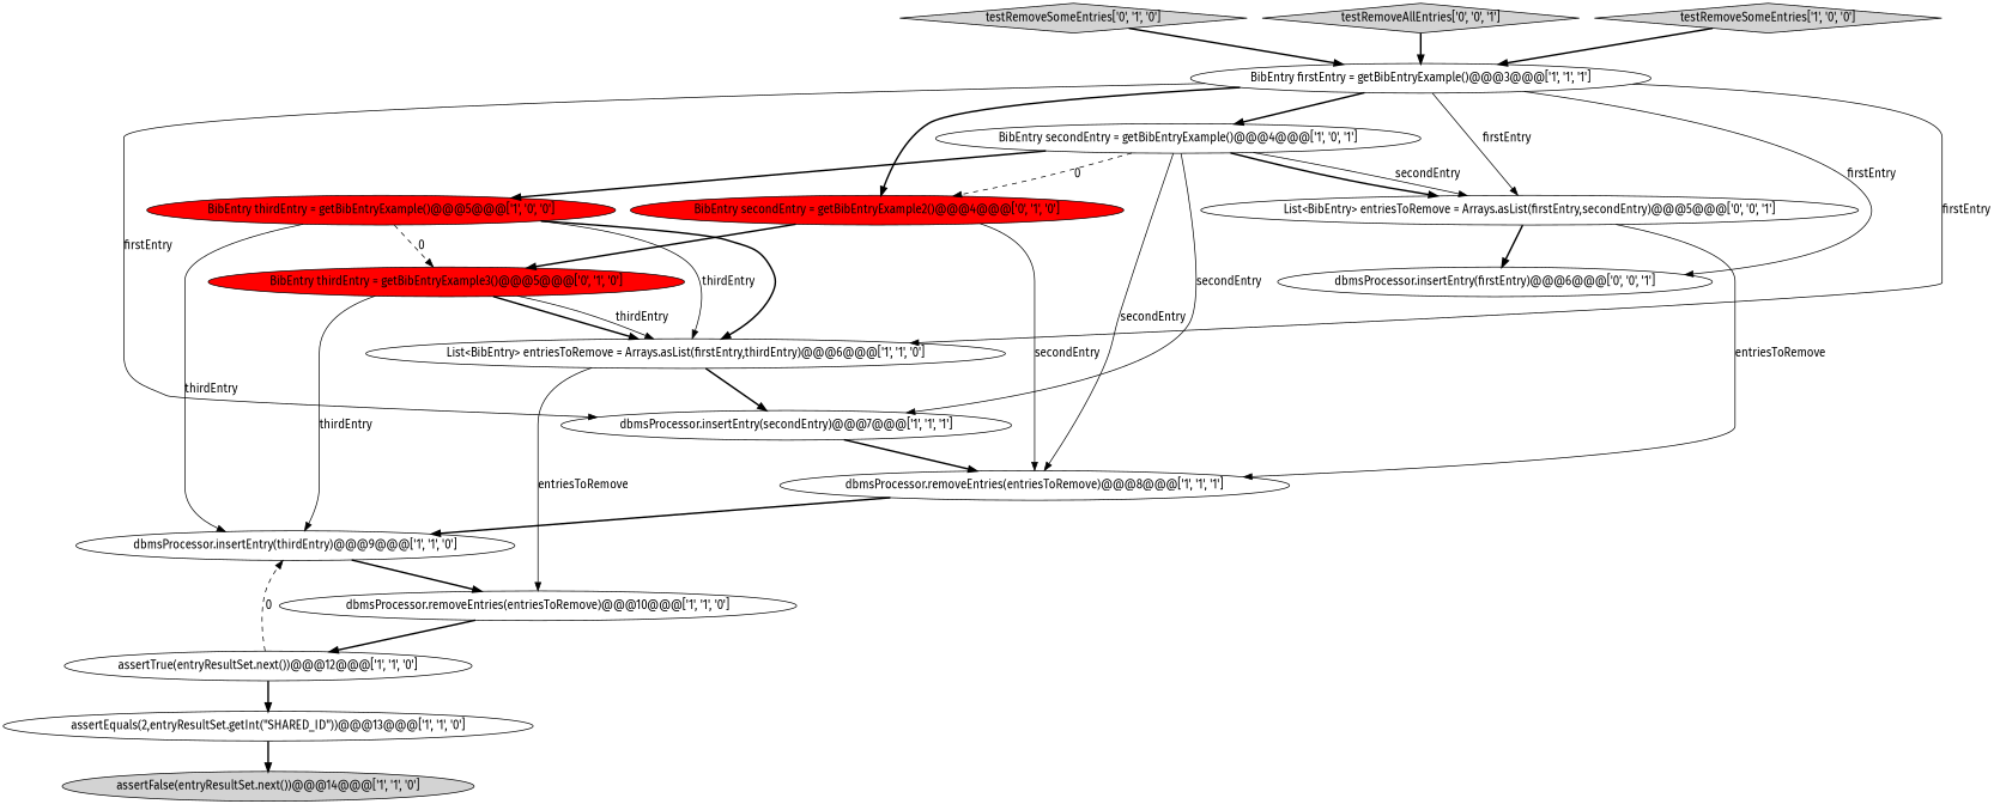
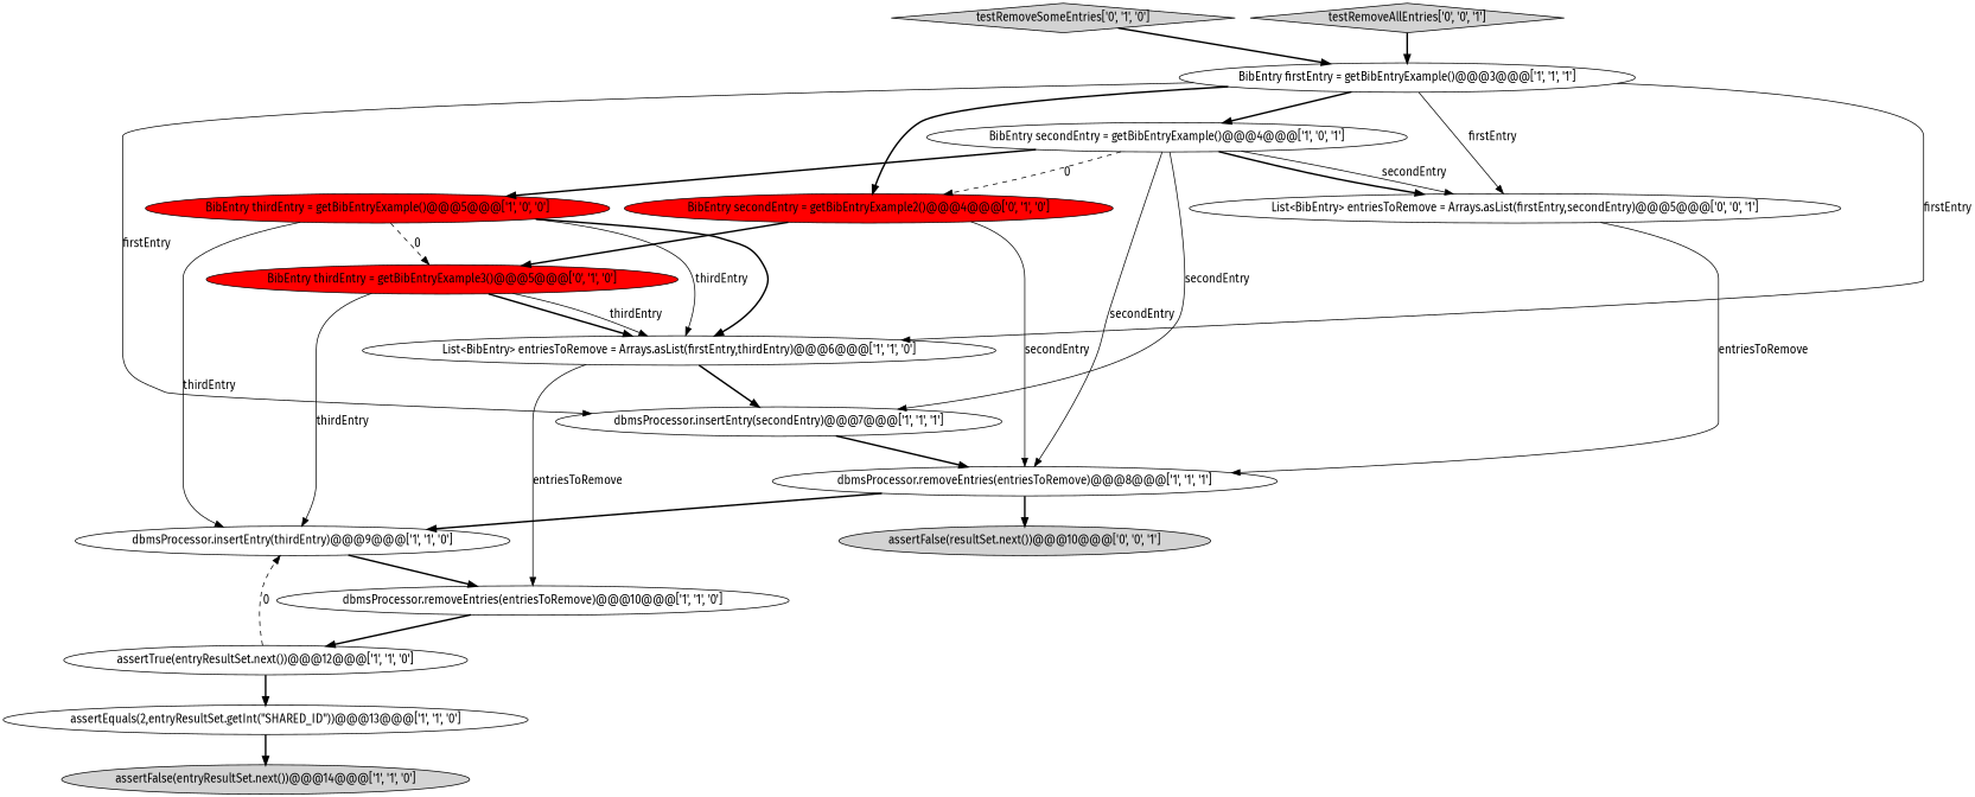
  digraph {
    fontname="Fira Sans"
    node [fillcolor=white fontname="Fira Sans" shape=ellipse style=filled]
    edge [fontname="Fira Sans" style=bold]
    n1 [fillcolor=lightgray label="testRemoveSomeEntries['0', '1', '0']" shape=diamond]
    n2 [label="BibEntry firstEntry = getBibEntryExample()@@@3@@@['1', '1', '1']"]
-   n3 [label="dbmsProcessor.insertEntry(firstEntry)@@@6@@@['0', '0', '1']"]
    n4 [label="dbmsProcessor.insertEntry(secondEntry)@@@7@@@['1', '1', '1']"]
    n5 [label="List<BibEntry> entriesToRemove = Arrays.asList(firstEntry,secondEntry)@@@5@@@['0', '0', '1']"]
    n6 [label="List<BibEntry> entriesToRemove = Arrays.asList(firstEntry,thirdEntry)@@@6@@@['1', '1', '0']"]
    n7 [fillcolor=red label="BibEntry secondEntry = getBibEntryExample2()@@@4@@@['0', '1', '0']"]
    n8 [label="BibEntry secondEntry = getBibEntryExample()@@@4@@@['1', '0', '1']"]
    n9 [fillcolor=lightgray label="testRemoveAllEntries['0', '0', '1']" shape=diamond]
    n10 [label="dbmsProcessor.removeEntries(entriesToRemove)@@@8@@@['1', '1', '1']"]
    n11 [label="dbmsProcessor.removeEntries(entriesToRemove)@@@10@@@['1', '1', '0']"]
    n12 [fillcolor=red label="BibEntry thirdEntry = getBibEntryExample3()@@@5@@@['0', '1', '0']"]
    n13 [fillcolor=red label="BibEntry thirdEntry = getBibEntryExample()@@@5@@@['1', '0', '0']"]
    n14 [label="dbmsProcessor.insertEntry(thirdEntry)@@@9@@@['1', '1', '0']"]
+   n15 [fillcolor=lightgray label="assertFalse(resultSet.next())@@@10@@@['0', '0', '1']"]
    n16 [label="assertTrue(entryResultSet.next())@@@12@@@['1', '1', '0']"]
    n17 [label="assertEquals(2,entryResultSet.getInt(\"SHARED_ID\"))@@@13@@@['1', '1', '0']"]
-   n18 [fillcolor=lightgray label="testRemoveSomeEntries['1', '0', '0']" shape=diamond]
    n19 [fillcolor=lightgray label="assertFalse(entryResultSet.next())@@@14@@@['1', '1', '0']"]
    n1 -> n2
-   n2 -> n3 [label=firstEntry style=solid]
    n2 -> n4 [label=firstEntry style=solid]
    n2 -> n5 [label=firstEntry style=solid]
    n2 -> n6 [label=firstEntry style=solid]
    n2 -> n7
    n2 -> n8
    n4 -> n10
-   n5 -> n3
    n5 -> n10 [label=entriesToRemove style=solid]
    n6 -> n4
    n6 -> n11 [label=entriesToRemove style=solid]
    n7 -> n10 [label=secondEntry style=solid]
    n7 -> n12
    n8 -> n4 [label=secondEntry style=solid]
    n8 -> n5
    n8 -> n5 [label=secondEntry style=solid]
    n8 -> n7 [label=0 style=dashed]
    n8 -> n10 [label=secondEntry style=solid]
    n8 -> n13
    n9 -> n2
    n10 -> n14
+   n10 -> n15
    n11 -> n16
    n12 -> n6
    n12 -> n6 [label=thirdEntry style=solid]
    n12 -> n14 [label=thirdEntry style=solid]
    n13 -> n6
    n13 -> n6 [label=thirdEntry style=solid]
    n13 -> n12 [label=0 style=dashed]
    n13 -> n14 [label=thirdEntry style=solid]
    n14 -> n11
    n16 -> n14 [label=0 style=dashed]
    n16 -> n17
    n17 -> n19
-   n18 -> n2
  }
